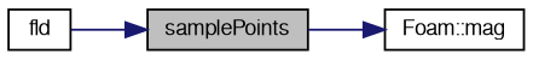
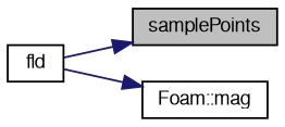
  digraph {
    rankdir=LR
    node [color=black fontname=FreeSans fontsize=10 shape=record]
    edge [color=midnightblue fontname=FreeSans fontsize=10 labelfontname=FreeSans labelfontsize=10 style=solid]
    n1 [fillcolor=grey75 fontcolor=black height=0.2 label=samplePoints style=filled width=0.4]
    n2 [height=0.2 label="Foam::mag" width=0.4]
    n3 [height=0.2 label=fld width=0.4]
-   n1 -> n2
+   n3 -> n2
    n3 -> n1
  }
